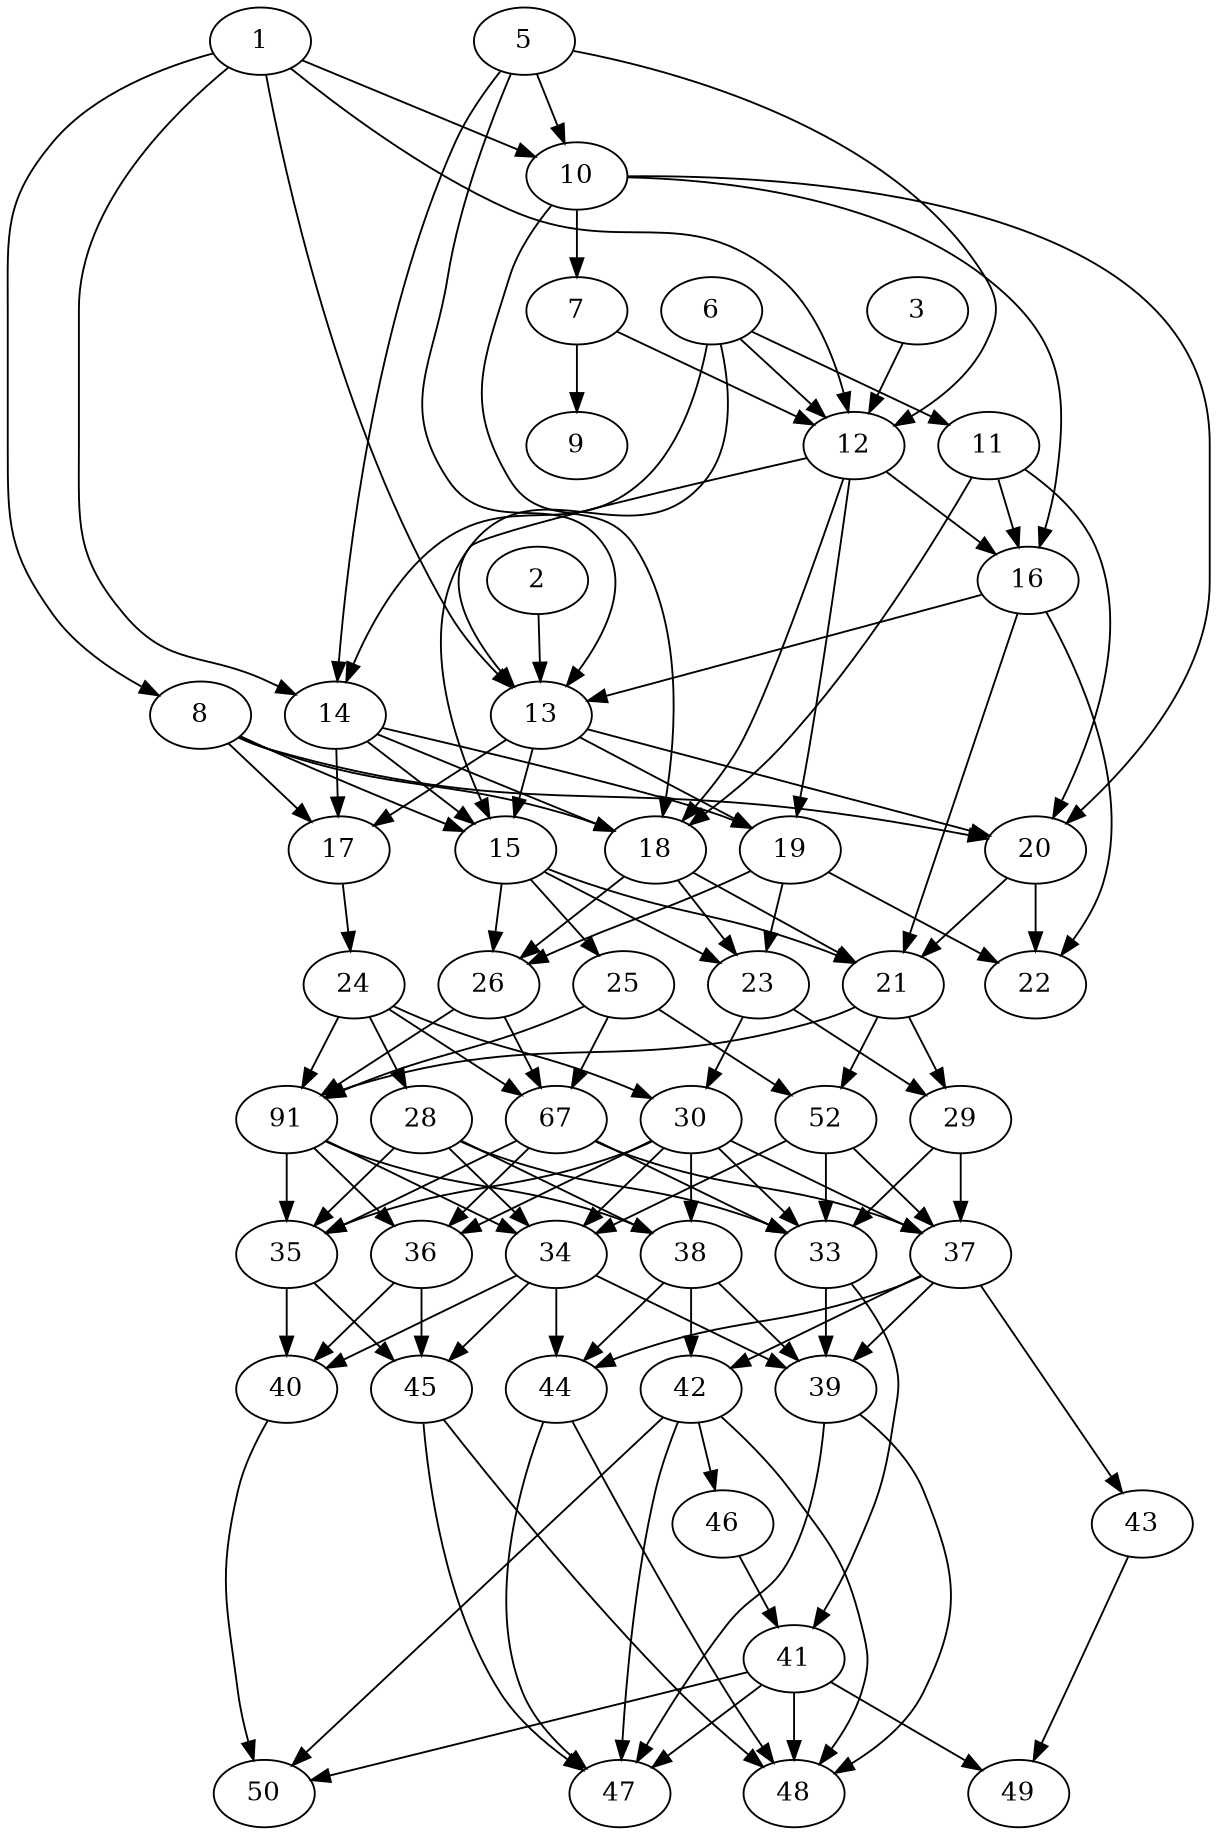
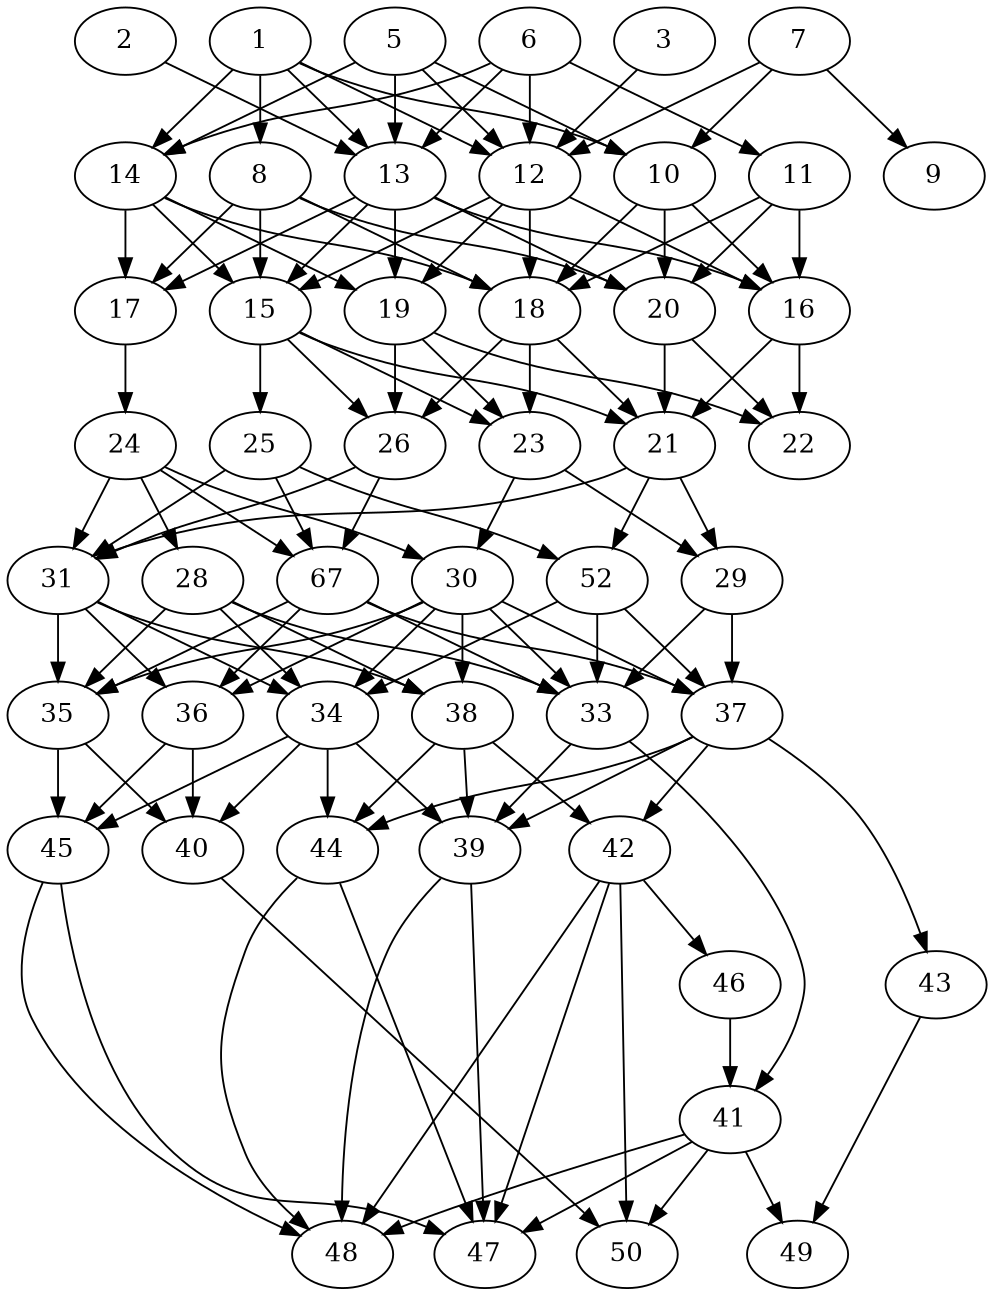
  digraph {
    fontname="DejaVu Serif"
    node [alpha=0.16 fontname="DejaVu Serif"]
    edge [fontname="DejaVu Serif"]
    1 [expect_size=28964864]
    8 [alpha=0.11 expect_size=39152640]
    10 [alpha=0.20 expect_size=33769472]
    12 [alpha=0.13 expect_size=45936640]
    13 [expect_size=37707776]
    14 [alpha=0.06 expect_size=26232832]
    15 [expect_size=38882304]
    17 [alpha=0.09 expect_size=13003776]
    18 [alpha=0.07 expect_size=13846528]
    20 [alpha=0.14 expect_size=40975360]
    16 [alpha=0.11 expect_size=23545856]
    19 [alpha=0.08 expect_size=39872512]
    21 [alpha=0.11 expect_size=40152064]
    23 [alpha=0.07 expect_size=35775488]
    25 [alpha=0.04 expect_size=40254464]
    26 [alpha=0.07 expect_size=31817728]
    24 [alpha=0.20 expect_size=25221120]
    22 [alpha=0.15 expect_size=5891072]
    2 [alpha=0.17 expect_size=23260160]
    3 [alpha=0.15 expect_size=25047040]
    5 [alpha=0.13 expect_size=33456128]
    6 [expect_size=47709184]
    11 [alpha=0.05 expect_size=7644160]
    7 [alpha=0.00 expect_size=38200320]
    9 [alpha=0.00 expect_size=27472896]
    29 [alpha=0.14 expect_size=48318464]
-   31 [alpha=0.20 expect_size=5609472 label=91]
+   31 [alpha=0.20 expect_size=5609472]
    n28 [alpha=0.11 expect_size=30816256 label=52]
    30 [alpha=0.07 expect_size=19350528]
    n30 [alpha=0.03 expect_size=10372096 label=67]
    28 [alpha=0.14 expect_size=32455680]
    33 [alpha=0.15 expect_size=18618368]
    37 [alpha=0.09 expect_size=14883840]
    35 [expect_size=35723264]
    36 [alpha=0.11 expect_size=45983744]
    34 [alpha=0.08 expect_size=36005888]
    38 [alpha=0.12 expect_size=22564864]
    39 [alpha=0.09 expect_size=8565760]
    41 [alpha=0.07 expect_size=10749952]
    44 [alpha=0.03 expect_size=23587840]
    42 [alpha=0.15 expect_size=10676224]
    43 [alpha=0.15 expect_size=35591168]
    40 [alpha=0.01 expect_size=42304512]
    45 [alpha=0.06 expect_size=42845184]
    47 [alpha=0.18 expect_size=11244544]
    48 [alpha=0.06 expect_size=33636352]
    50 [alpha=0.05 expect_size=34268160]
    49 [alpha=0.13 expect_size=14039040]
    46 [alpha=0.01 expect_size=32629760]
    1 -> 8
    1 -> 10
    1 -> 12
    1 -> 13
    1 -> 14
    8 -> 15
    8 -> 17
    8 -> 18
    8 -> 20
    10 -> 18
    10 -> 20
    10 -> 16
    12 -> 15
    12 -> 18
    12 -> 16
    12 -> 19
    13 -> 15
    13 -> 17
    13 -> 20
-   16 -> 13
+   13 -> 16
    13 -> 19
    14 -> 15
    14 -> 17
    14 -> 18
    14 -> 19
    15 -> 21
    15 -> 23
    15 -> 25
    15 -> 26
    17 -> 24
    18 -> 21
    18 -> 23
    18 -> 26
    20 -> 21
    20 -> 22
    16 -> 21
    16 -> 22
    19 -> 23
    19 -> 26
    19 -> 22
    21 -> 29
    21 -> 31
    21 -> n28
    23 -> 29
    23 -> 30
    25 -> 31
    25 -> n28
    25 -> n30
    26 -> 31
    26 -> n30
    24 -> 31
    24 -> 30
    24 -> n30
    24 -> 28
    2 -> 13
    3 -> 12
    5 -> 10
    5 -> 12
    5 -> 13
    5 -> 14
    6 -> 12
    6 -> 13
    6 -> 14
    6 -> 11
    11 -> 18
    11 -> 20
    11 -> 16
-   10 -> 7
+   7 -> 10
    7 -> 12
    7 -> 9
    29 -> 33
    29 -> 37
    31 -> 35
    31 -> 36
    31 -> 34
    31 -> 38
    n28 -> 33
    n28 -> 37
    n28 -> 34
    30 -> 33
    30 -> 37
    30 -> 35
    30 -> 36
    30 -> 34
    30 -> 38
    n30 -> 33
    n30 -> 37
    n30 -> 35
    n30 -> 36
    28 -> 33
    28 -> 35
    28 -> 34
    28 -> 38
    33 -> 39
    33 -> 41
    37 -> 39
    37 -> 44
    37 -> 42
    37 -> 43
    35 -> 40
    35 -> 45
    36 -> 40
    36 -> 45
    34 -> 39
    34 -> 44
    34 -> 40
    34 -> 45
    38 -> 39
    38 -> 44
    38 -> 42
    39 -> 47
    39 -> 48
    41 -> 47
    41 -> 48
    41 -> 50
    41 -> 49
    44 -> 47
    44 -> 48
    42 -> 47
    42 -> 48
    42 -> 50
    42 -> 46
    43 -> 49
    40 -> 50
    45 -> 47
    45 -> 48
    46 -> 41
  }
